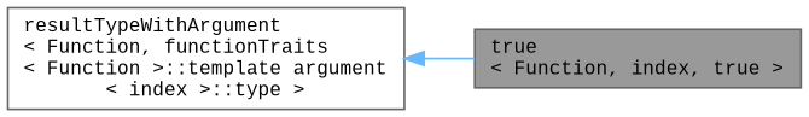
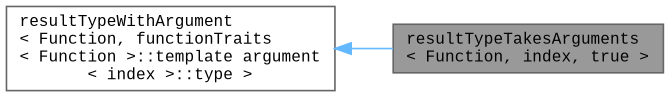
  digraph {
    rankdir=LR
    fontname="Liberation Mono"
    node [color=gray40 fontname="Liberation Mono" fontsize=10 shape=box style=filled]
-   n1 [fillcolor=grey60 fontcolor=black height=0.2 label="true\l\< Function, index, true \>" width=0.4]
+   n1 [fillcolor=grey60 fontcolor=black height=0.2 label="resultTypeTakesArguments\l\< Function, index, true \>" width=0.4]
    n2 [fillcolor=white height=0.2 label="resultTypeWithArgument\l\< Function, functionTraits\l\< Function \>::template argument\l\< index \>::type \>" width=0.4]
    n2 -> n1 [color=steelblue1 dir=back fontname="Liberation Mono" fontsize=10 labelfontname=Helvetica labelfontsize=10 style=solid]
  }
